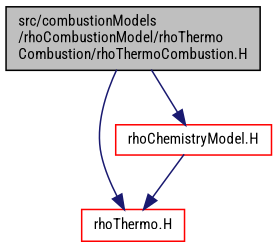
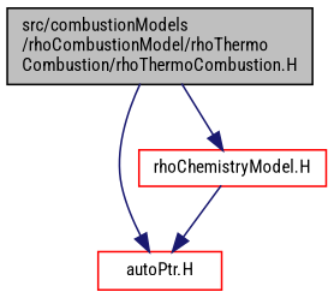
  digraph {
    fontname="Roboto Condensed"
    node [color=red fontname="Roboto Condensed" fontsize=10 shape=record]
    edge [color=midnightblue fontname="Roboto Condensed" fontsize=10 labelfontname=Helvetica labelfontsize=10 style=solid]
    n1 [color=black fillcolor=grey75 fontcolor=black height=0.2 label="src/combustionModels\l/rhoCombustionModel/rhoThermo\lCombustion/rhoThermoCombustion.H" style=filled width=0.4]
-   n2 [height=0.2 label="rhoThermo.H" width=0.4]
+   n2 [height=0.2 label="autoPtr.H" width=0.4]
    n3 [height=0.2 label="rhoChemistryModel.H" width=0.4]
    n1 -> n2
    n1 -> n3
    n3 -> n2
  }
